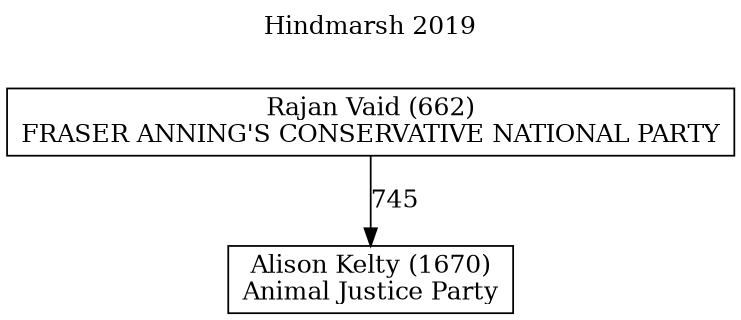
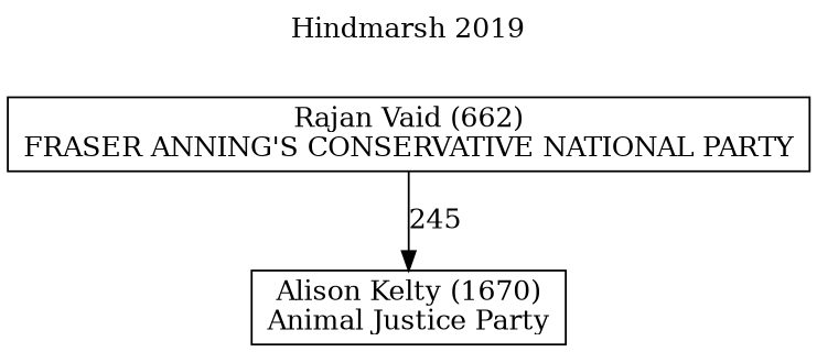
  digraph {
    label="Hindmarsh 2019"
    labelloc=t
    mclimit=10
    node [shape=box]
    n1 [label="Alison Kelty (1670)\nAnimal Justice Party"]
    n2 [label="Rajan Vaid (662)\nFRASER ANNING'S CONSERVATIVE NATIONAL PARTY"]
-   n2 -> n1 [label=745]
+   n2 -> n1 [label=245]
  }
